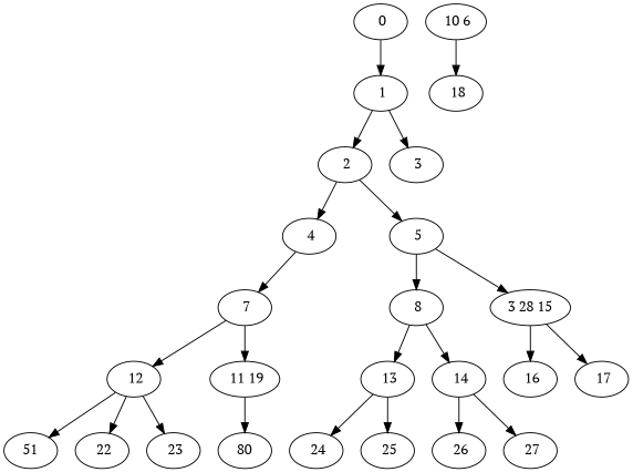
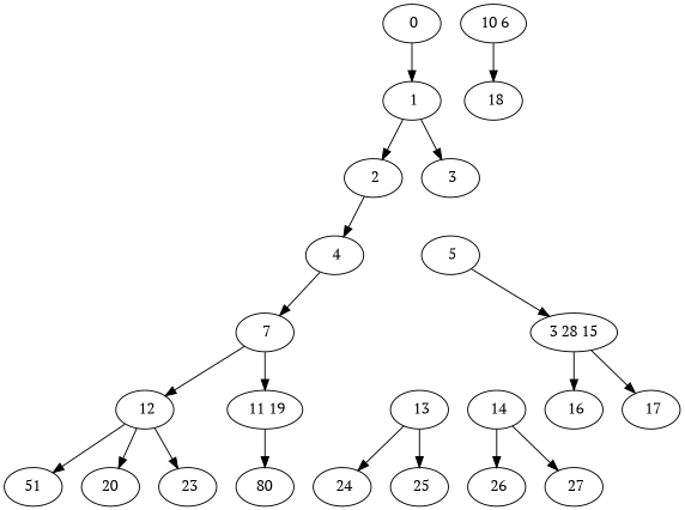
  digraph {
    fontname="PT Serif"
    node [fontname="PT Serif"]
    edge [fontname="PT Serif"]
    " 0"
    " 1"
    " 2"
    " 3"
    " 4"
    " 5"
    " 7"
-   " 8"
    n9 [label="3 28 15"]
    " 12"
    " 11 19"
    " 10 6"
    " 18"
    " 13"
    " 14"
    " 16"
    " 17"
    n18 [label=51]
-   " 22"
+   " 22" [label=20]
    " 23"
    n21 [label=80]
    " 24"
    " 25"
    " 26"
    " 27"
    " 0" -> " 1"
    " 1" -> " 2"
    " 1" -> " 3"
    " 2" -> " 4"
-   " 2" -> " 5"
    " 4" -> " 7"
-   " 5" -> " 8"
    " 5" -> n9
    " 7" -> " 12"
    " 7" -> " 11 19"
-   " 8" -> " 13"
-   " 8" -> " 14"
    n9 -> " 16"
    n9 -> " 17"
    " 12" -> n18
    " 12" -> " 22"
    " 12" -> " 23"
    " 11 19" -> n21
    " 10 6" -> " 18"
    " 13" -> " 24"
    " 13" -> " 25"
    " 14" -> " 26"
    " 14" -> " 27"
  }
